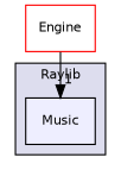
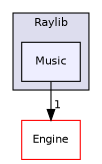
  digraph {
    compound=true
    node [fontname=Helvetica fontsize=10 shape=box style=filled]
    n1 [fillcolor="#eeeeff" label=Music pencolor=black]
    n2 [color=red fillcolor=white label=Engine]
    subgraph cluster_1 {
      bgcolor="#ddddee"
      fontname=Helvetica
      fontsize=10
      label=Raylib
      pencolor=black
      n1
    }
-   n2 -> n1 [headlabel=1 labeldistance=1.5 labelfontname=Helvetica labelfontsize=10]
+   n1 -> n2 [headlabel=1 labeldistance=1.5 labelfontname=Helvetica labelfontsize=10]
  }
